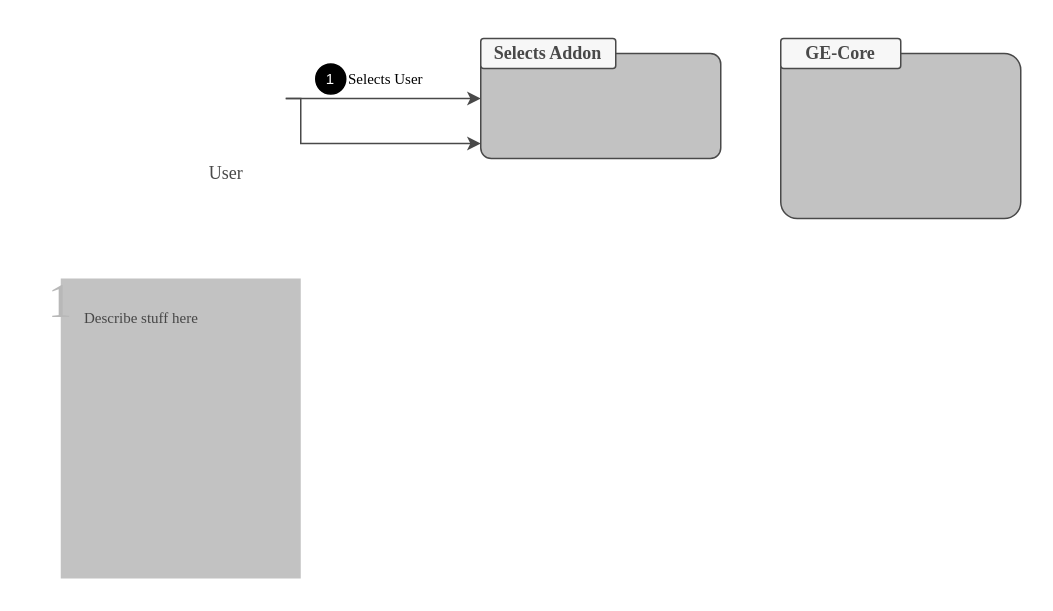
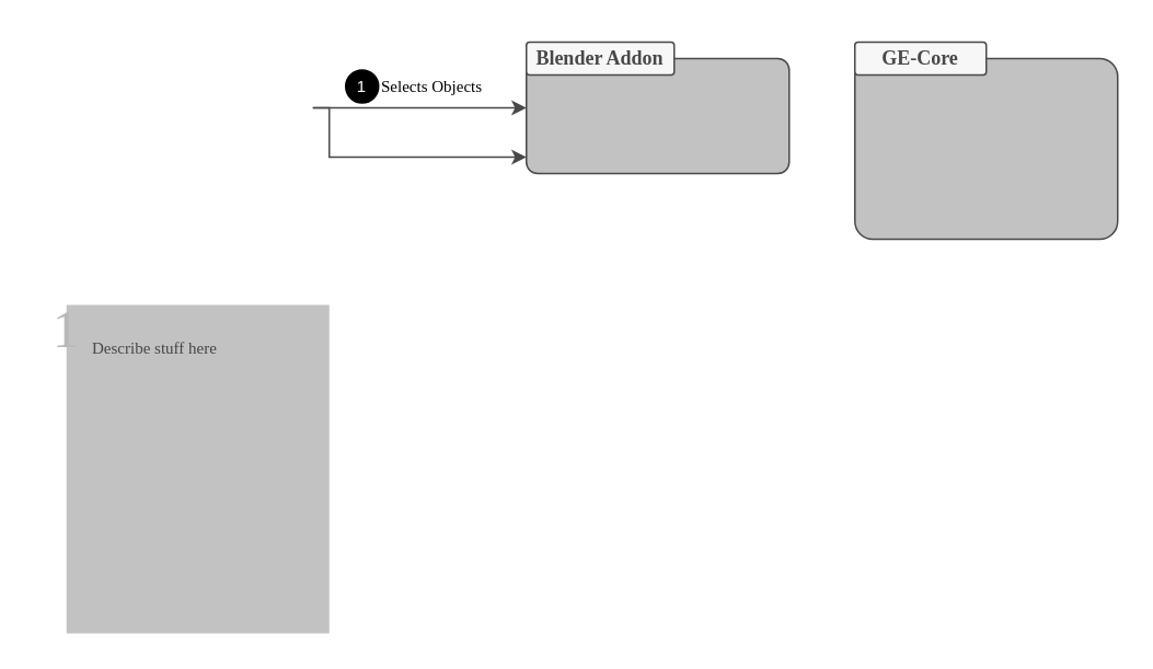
  <mxCell id="0" />
  <mxCell id="1" parent="0" />
  <mxCell id="2" value="" style="group" parent="1" vertex="1" connectable="0"><mxGeometry x="210" y="42" width="110" height="20" as="geometry" /></mxCell>
  <mxCell id="3" value="1" style="ellipse;whiteSpace=wrap;aspect=fixed;fillColor=#000000;verticalAlign=middle;fontColor=#FFFFFF;align=center;fontSize=10;" parent="2" vertex="1"><mxGeometry width="20" height="20" as="geometry" /></mxCell>
- <mxCell id="4" value="Selects User" style="text;strokeColor=none;fillColor=none;align=left;verticalAlign=middle;whiteSpace=wrap;rounded=0;fontFamily=Roboto Slab;fontSource=https%3A%2F%2Ffonts.googleapis.com%2Fcss%3Ffamily%3DRoboto%2BSlab;fontSize=10;allowArrows=0;connectable=0;recursiveResize=0;autosize=1;" parent="2" vertex="1"><mxGeometry x="20" width="90" height="20" as="geometry" /></mxCell>
+ <mxCell id="4" value="Selects Objects" style="text;strokeColor=none;fillColor=none;align=left;verticalAlign=middle;whiteSpace=wrap;rounded=0;fontFamily=Roboto Slab;fontSource=https%3A%2F%2Ffonts.googleapis.com%2Fcss%3Ffamily%3DRoboto%2BSlab;fontSize=10;allowArrows=0;connectable=0;recursiveResize=0;autosize=1;" parent="2" vertex="1"><mxGeometry x="20" width="90" height="20" as="geometry" /></mxCell>
  <mxCell id="5" style="edgeStyle=orthogonalEdgeStyle;rounded=0;orthogonalLoop=1;jettySize=auto;html=1;strokeColor=#494949;snapToPoint=0;exitX=1;exitY=0.5;exitDx=0;exitDy=0;" parent="1" source="13" target="7" edge="1"><mxGeometry relative="1" as="geometry"><mxPoint x="310" y="65" as="targetPoint" /><mxPoint x="160" y="65" as="sourcePoint" /><Array as="points"><mxPoint x="280" y="65" /><mxPoint x="280" y="65" /></Array></mxGeometry></mxCell>
  <mxCell id="6" value="" style="group;rotatable=0;" parent="1" vertex="1" connectable="0"><mxGeometry x="320" y="25" width="160" height="160" as="geometry" /></mxCell>
  <mxCell id="7" value="" style="rounded=1;whiteSpace=wrap;html=1;shadow=0;glass=0;comic=0;fontFamily=Roboto Slab;fontSource=https%3A%2F%2Ffonts.googleapis.com%2Fcss%3Ffamily%3DRoboto%2BSlab;fontColor=#494949;strokeColor=#494949;fillColor=#C2C2C2;gradientColor=none;align=left;verticalAlign=middle;container=0;collapsible=0;rotatable=0;arcSize=10;" parent="6" vertex="1"><mxGeometry y="10" width="160" height="70" as="geometry" /></mxCell>
- <mxCell id="8" value="Selects Addon" style="rounded=1;shadow=0;glass=0;comic=0;fontFamily=Roboto Slab;fontSource=https%3A%2F%2Ffonts.googleapis.com%2Fcss%3Ffamily%3DRoboto%2BSlab;fontColor=#494949;strokeColor=#494949;fillColor=#F7F7F7;gradientColor=none;align=center;verticalAlign=middle;part=0;connectable=0;allowArrows=0;rotatable=0;horizontal=1;arcSize=10;fontStyle=1;whiteSpace=wrap;recursiveResize=0;container=1;collapsible=0;" parent="6" vertex="1"><mxGeometry width="90" height="20" as="geometry" /></mxCell>
+ <mxCell id="8" value="Blender Addon" style="rounded=1;shadow=0;glass=0;comic=0;fontFamily=Roboto Slab;fontSource=https%3A%2F%2Ffonts.googleapis.com%2Fcss%3Ffamily%3DRoboto%2BSlab;fontColor=#494949;strokeColor=#494949;fillColor=#F7F7F7;gradientColor=none;align=center;verticalAlign=middle;part=0;connectable=0;allowArrows=0;rotatable=0;horizontal=1;arcSize=10;fontStyle=1;whiteSpace=wrap;recursiveResize=0;container=1;collapsible=0;" parent="6" vertex="1"><mxGeometry width="90" height="20" as="geometry" /></mxCell>
  <mxCell id="9" value="" style="shape=image;verticalLabelPosition=bottom;verticalAlign=top;imageAspect=0;image=https://upload.wikimedia.org/wikipedia/commons/0/0c/Blender_logo_no_text.svg" parent="6" vertex="1"><mxGeometry x="100" y="-5" width="40" height="30" as="geometry" /></mxCell>
  <mxCell id="10" style="edgeStyle=orthogonalEdgeStyle;rounded=0;orthogonalLoop=1;jettySize=auto;html=1;strokeColor=#494949;exitX=1;exitY=0.5;exitDx=0;exitDy=0;" parent="1" source="13" target="7" edge="1"><mxGeometry relative="1" as="geometry"><mxPoint x="410" y="105" as="targetPoint" /><mxPoint x="160" y="65" as="sourcePoint" /><Array as="points"><mxPoint x="200" y="65" /><mxPoint x="200" y="95" /></Array></mxGeometry></mxCell>
  <mxCell id="11" value="" style="group" parent="1" vertex="1" connectable="0"><mxGeometry x="210" y="72" width="110" height="20" as="geometry" /></mxCell>
  <mxCell id="12" value="" style="group" parent="1" vertex="1" connectable="0"><mxGeometry x="110" y="25" width="80" height="100" as="geometry" /></mxCell>
  <mxCell id="13" value="" style="shape=image;imageAspect=0;aspect=fixed;verticalLabelPosition=bottom;verticalAlign=top;fontColor=#494949;fillColor=#EBB884;image=https://www.svgrepo.com/show/5319/user.svg;" parent="12" vertex="1"><mxGeometry width="80" height="80" as="geometry" /></mxCell>
- <mxCell id="14" value="User" style="text;html=1;align=center;verticalAlign=middle;resizable=0;points=[];autosize=1;strokeColor=none;fillColor=none;fontColor=#494949;fontFamily=Roboto Slab;fontSource=https%3A%2F%2Ffonts.googleapis.com%2Fcss%3Ffamily%3DRoboto%2BSlab;" parent="12" vertex="1"><mxGeometry x="20" y="80" width="40" height="20" as="geometry" /></mxCell>
  <mxCell id="15" value="" style="group;rotatable=0;" parent="1" vertex="1" connectable="0"><mxGeometry x="520" y="25" width="160" height="120" as="geometry" /></mxCell>
  <mxCell id="16" value="" style="rounded=1;whiteSpace=wrap;html=1;shadow=0;glass=0;comic=0;fontFamily=Roboto Slab;fontSource=https%3A%2F%2Ffonts.googleapis.com%2Fcss%3Ffamily%3DRoboto%2BSlab;fontColor=#494949;strokeColor=#494949;fillColor=#C2C2C2;gradientColor=none;align=left;verticalAlign=middle;container=0;collapsible=0;rotatable=0;arcSize=10;" parent="15" vertex="1"><mxGeometry y="10" width="160" height="110" as="geometry" /></mxCell>
  <mxCell id="17" value="GE-Core" style="rounded=1;shadow=0;glass=0;comic=0;fontFamily=Roboto Slab;fontSource=https%3A%2F%2Ffonts.googleapis.com%2Fcss%3Ffamily%3DRoboto%2BSlab;fontColor=#494949;strokeColor=#494949;fillColor=#F7F7F7;gradientColor=none;align=center;verticalAlign=middle;part=0;connectable=0;allowArrows=0;rotatable=0;horizontal=1;arcSize=10;fontStyle=1;whiteSpace=wrap;recursiveResize=0;container=1;collapsible=0;" parent="15" vertex="1"><mxGeometry width="80" height="20" as="geometry" /></mxCell>
  <mxCell id="18" value="" style="group" vertex="1" connectable="0" parent="1"><mxGeometry x="20" y="185" width="180" height="200" as="geometry" /></mxCell>
  <mxCell id="19" value="Describe stuff here" style="rounded=0;whiteSpace=wrap;fontFamily=Roboto Slab;fontSource=https%3A%2F%2Ffonts.googleapis.com%2Fcss%3Ffamily%3DRoboto%2BSlab;fontColor=#464646;fillColor=#c2c2c2;strokeColor=none;align=left;verticalAlign=top;spacing=16;fontSize=10;" vertex="1" parent="18"><mxGeometry x="20" width="160" height="200" as="geometry" /></mxCell>
  <mxCell id="20" value="1" style="text;strokeColor=none;fillColor=none;align=center;verticalAlign=middle;whiteSpace=wrap;rounded=0;fontFamily=Roboto Slab;fontColor=#B8B8B8;fontSize=32;fontSource=https%3A%2F%2Ffonts.googleapis.com%2Fcss%3Ffamily%3DRoboto%2BSlab;" vertex="1" parent="18"><mxGeometry width="40" height="30" as="geometry" /></mxCell>
